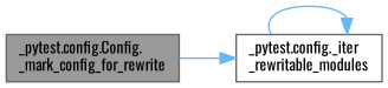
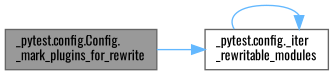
  digraph {
    rankdir=LR
    fontname=Oswald
    node [fontname=Oswald fontsize=10 shape=box style=filled]
    edge [color=steelblue1 fontname=Oswald fontsize=10 labelfontname=Helvetica labelfontsize=10 style=solid]
-   n1 [color=gray40 fillcolor=grey60 fontcolor=black height=0.2 label="_pytest.config.Config.\l_mark_config_for_rewrite" width=0.4]
+   n1 [color=gray40 fillcolor=grey60 fontcolor=black height=0.2 label="_pytest.config.Config.\l_mark_plugins_for_rewrite" width=0.4]
    n2 [color=grey40 fillcolor=white height=0.2 label="_pytest.config._iter\l_rewritable_modules" width=0.4]
    n1 -> n2
    n2 -> n2
  }
